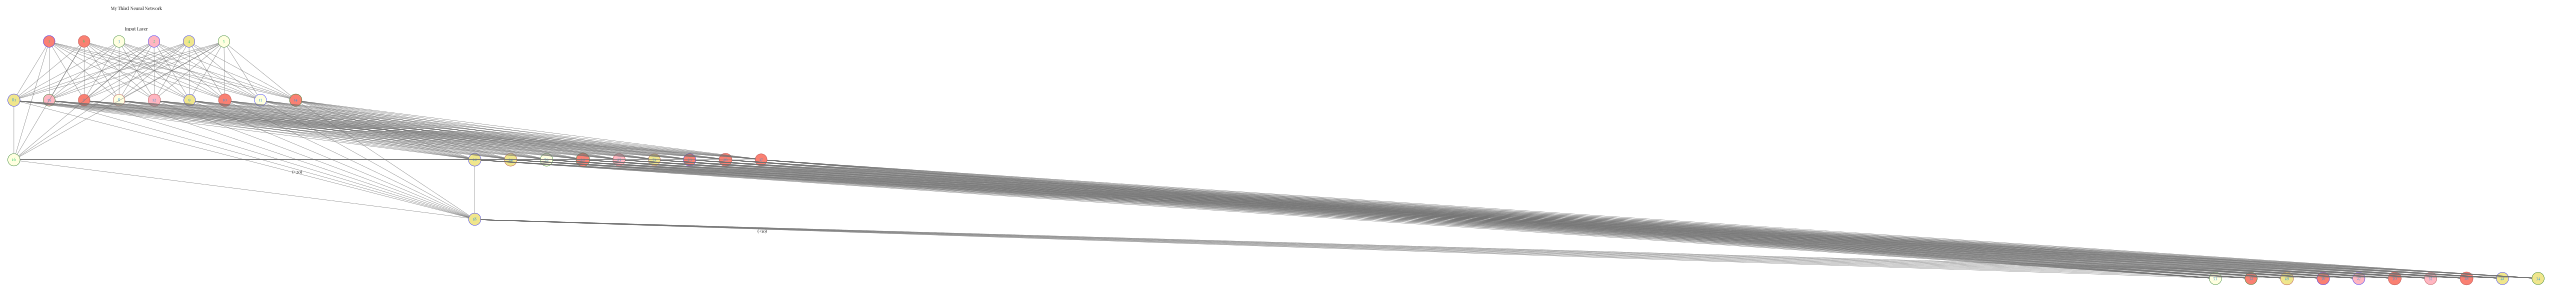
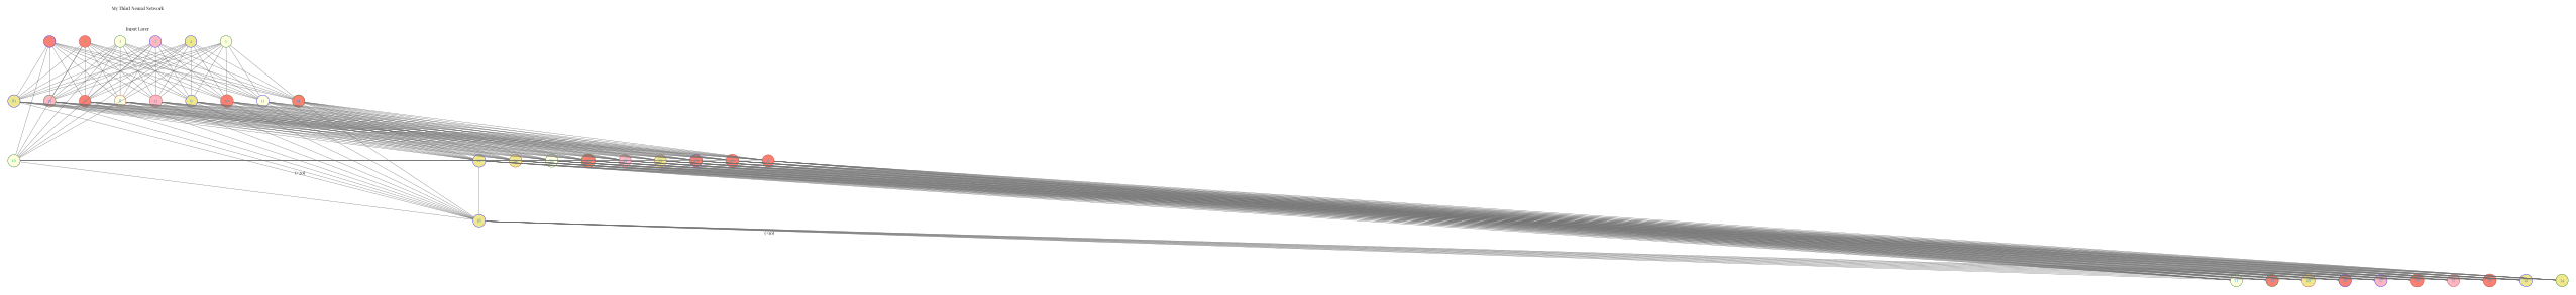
  digraph {
    arrowShape=none
    fontname="Playfair Display"
    nodesep=1
    ranksep=2
    splines=false
    node [color=brown fillcolor=salmon fontcolor="#3498db" fontname="Playfair Display" shape=circle style=filled]
    edge [arrowhead=none color="#707070" fontname="Playfair Display"]
    1 [color=blue fontcolor="#2ecc71"]
    2 [color=blue fillcolor=lightpink fontcolor="#2ecc71"]
    3 [color=darkgreen fillcolor=lightyellow]
    4 [color=blue fillcolor=khaki fontcolor="#2ecc71"]
    5 [color=darkgreen fillcolor=lightyellow fontcolor="#2ecc71"]
    6 [fontcolor="#2ecc71"]
    7
    8 [fillcolor=lightyellow]
    9 [color=blue fillcolor=khaki]
    10
    n11 [color=blue fillcolor=khaki label=81]
    12 [fillcolor=lightpink]
    13 [color=blue fillcolor=lightyellow]
    14 [color=darkgreen]
    15 [color=darkgreen fillcolor=lightpink]
    16 [color=darkgreen fillcolor=lightyellow fontcolor="#2ecc71"]
    17
    18 [color=blue fillcolor=khaki]
    n19 [color=darkgreen fillcolor=lightyellow label=79]
    20 [color=darkgreen]
    n21 [fillcolor=khaki label=71]
    22 [color=blue fillcolor=khaki]
    23 [color=blue]
    24 [fillcolor=khaki]
    25 [fillcolor=lightpink]
    26
    27 [color=blue fillcolor=lightpink]
    28
    n29 [fillcolor=khaki label=49]
    30
    n31 [color=blue fillcolor=khaki label=41]
    32 [color=darkgreen]
    n33 [color=darkgreen fillcolor=lightyellow label=53]
    34 [color=darkgreen fillcolor=khaki]
    35 [fillcolor=lightpink]
    36 [color=blue]
    subgraph cluster_1 {
      color=white
      label="My Third Neural Network\n\n\n\nInput Layer"
      rank=same
      1
      2
      3
      4
      5
      6
    }
    subgraph cluster_2 {
      color=white
      label=" (+20)"
      labeljust=right
      labelloc=b
      rank=same
      7
      8
      9
      10
      n11
      12
      13
      14
      15
      16
    }
    subgraph cluster_3 {
      color=white
      label=" (+10)"
      labeljust=right
      labelloc=b
      rank=same
      17
      18
      n19
      20
      n21
      22
      23
      24
      25
      26
    }
    subgraph cluster_4 {
      color=white
      labeljust=right
      labelloc=b
      rank=same
      27
      28
      n29
      30
      n31
      32
      n33
      34
      35
      36
    }
    subgraph cluster_5 {
      color=white
      label="Output Layer"
      labeljust=1
      labelloc=bottom
      rank=same
    }
    1 -> 7
    1 -> 8
    1 -> 9
    1 -> 10
    1 -> n11
    1 -> 12
    1 -> 13
    1 -> 14
    1 -> 15
    1 -> 16
    2 -> 7
    2 -> 8
    2 -> 9
    2 -> 10
    2 -> n11
    2 -> 12
    2 -> 13
    2 -> 14
    2 -> 15
    2 -> 16
    3 -> 7
    3 -> 8
    3 -> 9
    3 -> 10
    3 -> n11
    3 -> 12
    3 -> 13
    3 -> 14
    3 -> 15
-   n11 -> 16
+   3 -> 16
    4 -> 7
    4 -> 8
    4 -> 9
    4 -> 10
    4 -> n11
    4 -> 12
    4 -> 13
    4 -> 14
    4 -> 15
    4 -> 16
    5 -> 7
-   5 -> 8
    5 -> 9
    5 -> 10
    5 -> n11
    5 -> 12
    5 -> 13
    5 -> 14
    5 -> 15
    5 -> 16
    6 -> 7
    6 -> 8
    6 -> 9
    6 -> 10
    6 -> n11
    6 -> 12
    6 -> 13
    6 -> 14
    6 -> 15
    6 -> 16
    7 -> 17
    7 -> 18
    7 -> n19
    7 -> 20
    7 -> n21
    7 -> 22
    7 -> 23
    7 -> 24
    7 -> 25
    7 -> 26
    8 -> 17
    8 -> 18
    8 -> n19
    8 -> 20
    8 -> n21
    8 -> 22
    8 -> 23
    8 -> 24
    8 -> 25
    8 -> 26
    9 -> 17
    9 -> 18
    9 -> n19
    9 -> 20
    9 -> n21
    9 -> 22
    9 -> 23
    9 -> 24
    9 -> 25
    9 -> 26
    10 -> 17
    10 -> 18
    10 -> n19
    10 -> 20
    10 -> n21
    10 -> 22
    10 -> 23
    10 -> 24
    10 -> 25
    10 -> 26
    n11 -> 17
    n11 -> 18
    n11 -> n19
    n11 -> 20
-   n11 -> n21
    n11 -> 22
    n11 -> 23
    n11 -> 24
    n11 -> 25
    n11 -> 26
    12 -> 17
    12 -> 18
    12 -> n19
    12 -> 20
    12 -> n21
    12 -> 22
    12 -> 23
    12 -> 24
    12 -> 25
    12 -> 26
    13 -> 17
    13 -> 18
    13 -> n19
    13 -> 20
    13 -> n21
    13 -> 22
    13 -> 23
    13 -> 24
    13 -> 25
    13 -> 26
    14 -> 17
    14 -> 18
    14 -> n19
    14 -> 20
    14 -> n21
    14 -> 22
    14 -> 23
    14 -> 24
    14 -> 25
    14 -> 26
    15 -> 17
    15 -> 18
    15 -> n19
    15 -> 20
    15 -> n21
    15 -> 22
    15 -> 23
    15 -> 24
    15 -> 25
    15 -> 26
    16 -> 17
    16 -> 18
    16 -> n19
    16 -> 20
    16 -> n21
    16 -> 22
    16 -> 23
    16 -> 24
    16 -> 25
    16 -> 26
    17 -> 27
    17 -> 28
    17 -> n29
    17 -> 30
    17 -> n31
    17 -> 32
    17 -> n33
    17 -> 34
    17 -> 35
    17 -> 36
    18 -> 27
    18 -> 28
    18 -> n29
    18 -> 30
    18 -> n31
    18 -> 32
    18 -> n33
    18 -> 34
    18 -> 35
    18 -> 36
    n19 -> 27
    n19 -> 28
    n19 -> n29
    n19 -> 30
    n19 -> n31
    n19 -> 32
    n19 -> n33
    n19 -> 34
    n19 -> 35
    n19 -> 36
    20 -> 27
    20 -> 28
    20 -> n29
    20 -> 30
    20 -> n31
    20 -> 32
    20 -> n33
    20 -> 34
    20 -> 35
    20 -> 36
    n21 -> 27
    n21 -> 28
    n21 -> n29
    n21 -> 30
    n21 -> n31
    n21 -> 32
    n21 -> n33
    n21 -> 34
    n21 -> 35
    n21 -> 36
    22 -> 18
    22 -> 27
    22 -> 28
    22 -> n29
    22 -> 30
    22 -> n31
    22 -> 32
    22 -> n33
    22 -> 35
    22 -> 36
    23 -> 27
    23 -> 28
    23 -> n29
    23 -> 30
    23 -> n31
    23 -> 32
    23 -> n33
    23 -> 34
    23 -> 35
    23 -> 36
    24 -> 27
    24 -> 28
    24 -> n29
    24 -> 30
    24 -> n31
    24 -> 32
    24 -> n33
    24 -> 34
    24 -> 35
    24 -> 36
    25 -> 27
    25 -> 28
    25 -> n29
    25 -> 30
    25 -> n31
    25 -> 32
    25 -> n33
    25 -> 34
    25 -> 35
    25 -> 36
    26 -> 27
    26 -> 28
    26 -> n29
    26 -> 30
    26 -> n31
    26 -> 32
    26 -> n33
    26 -> 34
    26 -> 35
    26 -> 36
  }
